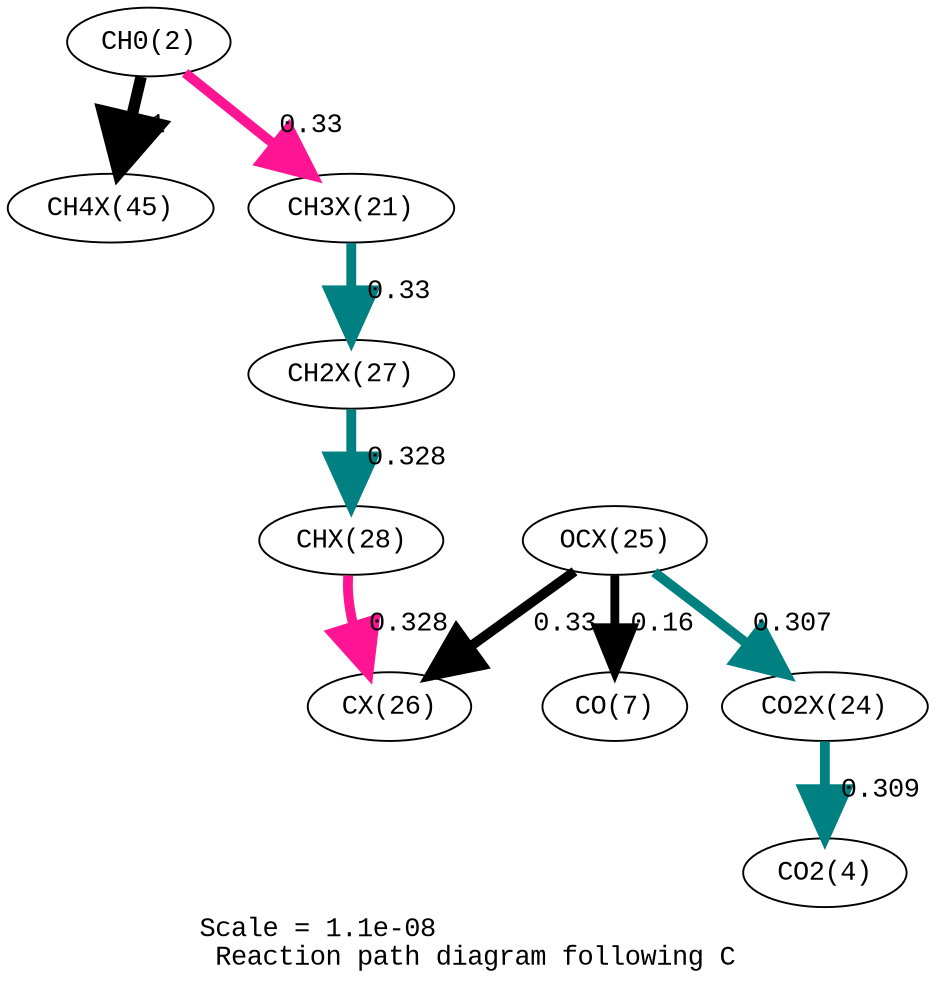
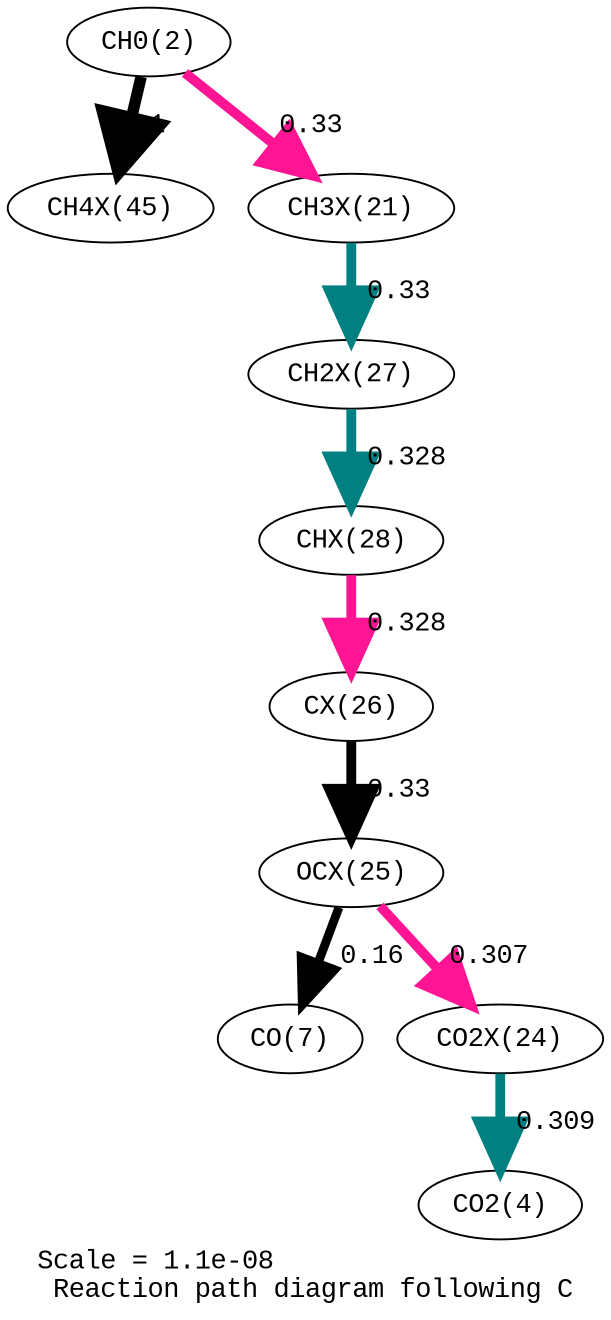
  digraph {
    fontname="Liberation Mono"
    label="Scale = 1.1e-08\l Reaction path diagram following C"
    node [fontname="Liberation Mono"]
    edge [arrowsize=2.58 color=teal fontname="Liberation Mono" penwidth=5.16]
    n1 [label="CH0(2)"]
    n2 [label="CH4X(45)"]
    n3 [label="CH3X(21)"]
    n4 [label="CH2X(27)"]
    n5 [label="CHX(28)"]
    n6 [label="CX(26)"]
    n7 [label="OCX(25)"]
    n8 [label="CO(7)"]
    n9 [label="CO2X(24)"]
    n10 [label="CO2(4)"]
    n1 -> n2 [arrowsize=3 color=black label=" 1" penwidth=6]
    n1 -> n3 [color=deeppink label=" 0.33"]
    n3 -> n4 [label=" 0.33"]
    n4 -> n5 [label=" 0.328"]
    n5 -> n6 [color=deeppink label=" 0.328"]
-   n7 -> n6 [color=black label=" 0.33"]
+   n6 -> n7 [color=black label=" 0.33"]
    n7 -> n8 [arrowsize=2.31 color=black label=" 0.16" penwidth=4.62]
-   n7 -> n9 [arrowsize=2.55 label=" 0.307" penwidth=5.11]
+   n7 -> n9 [arrowsize=2.55 color=deeppink label=" 0.307" penwidth=5.11]
    n9 -> n10 [arrowsize=2.56 label=" 0.309" penwidth=5.11]
  }
